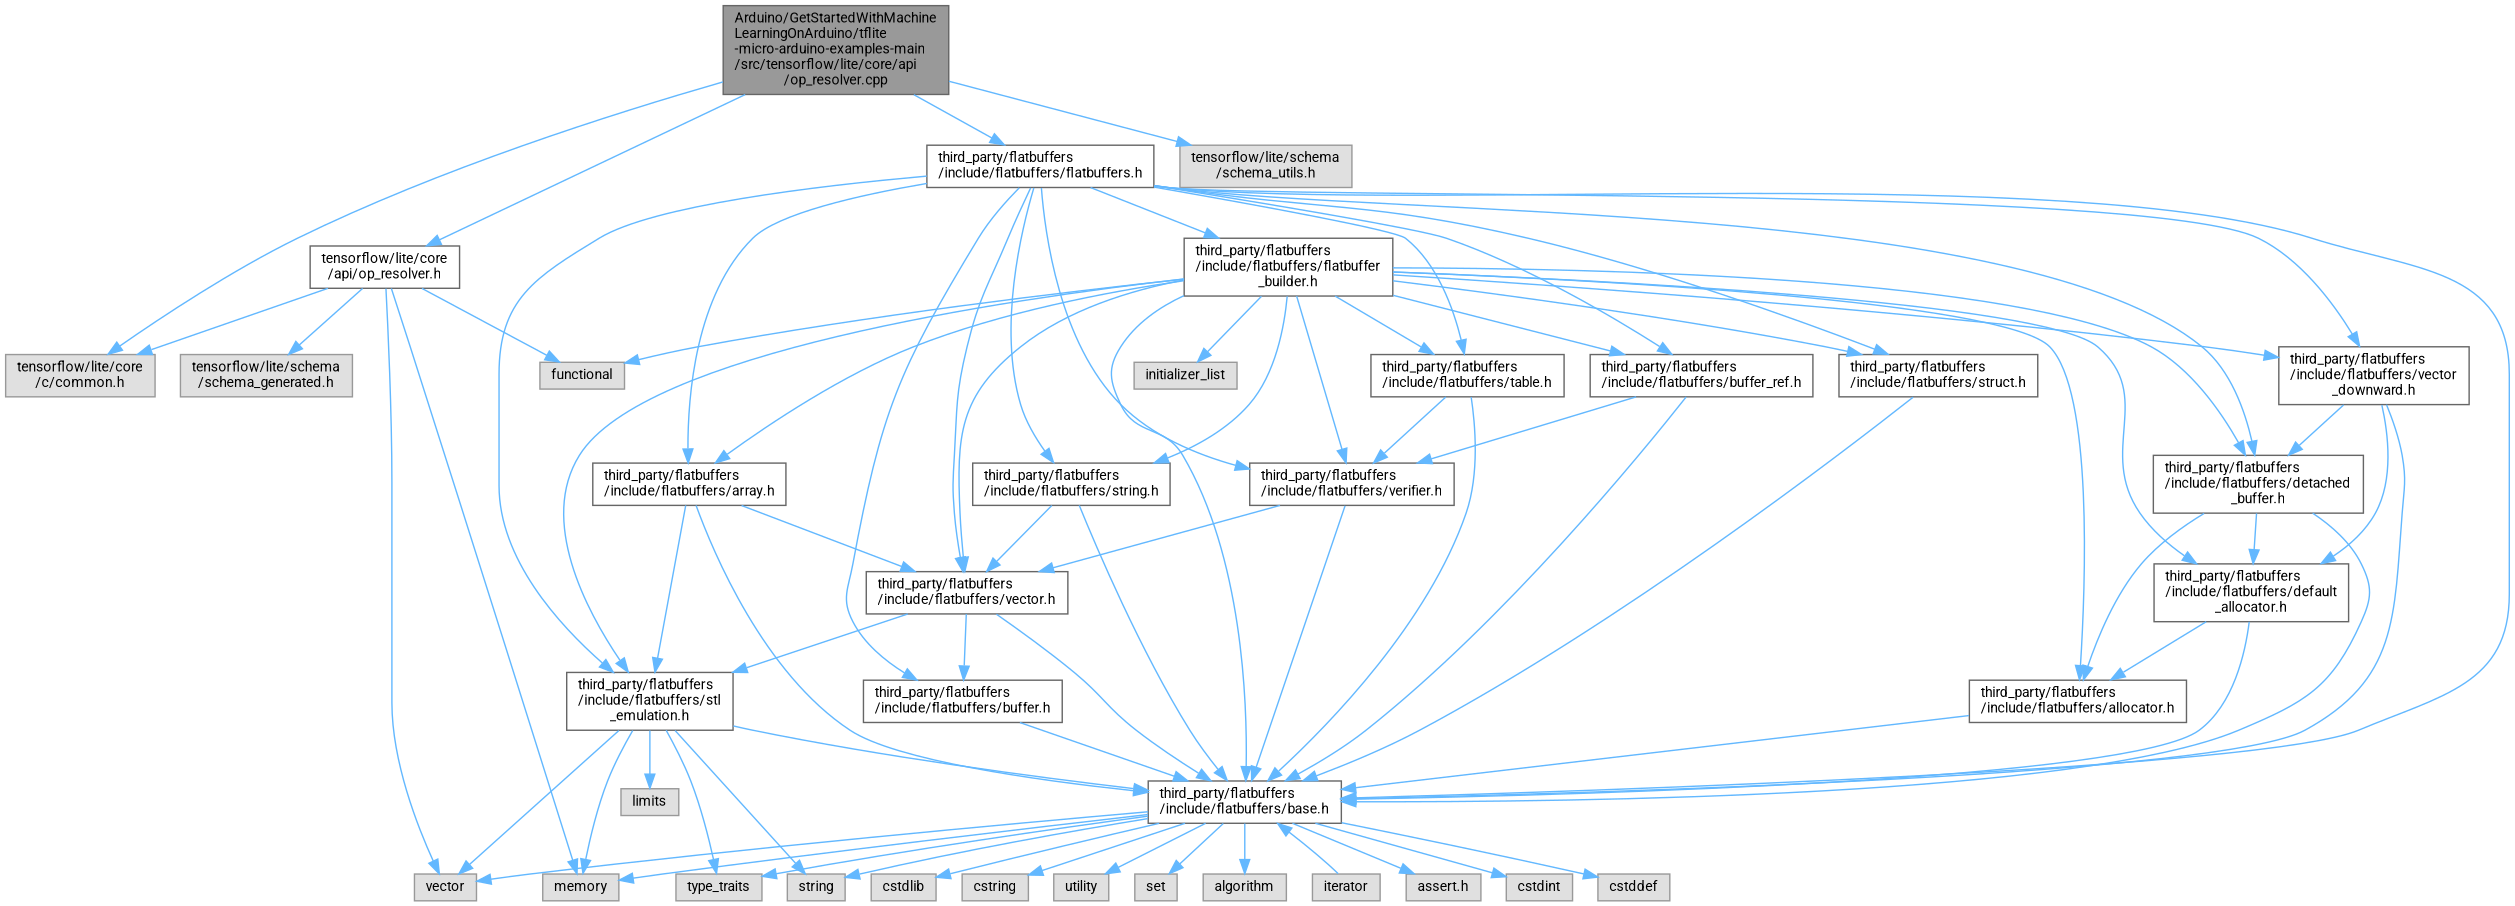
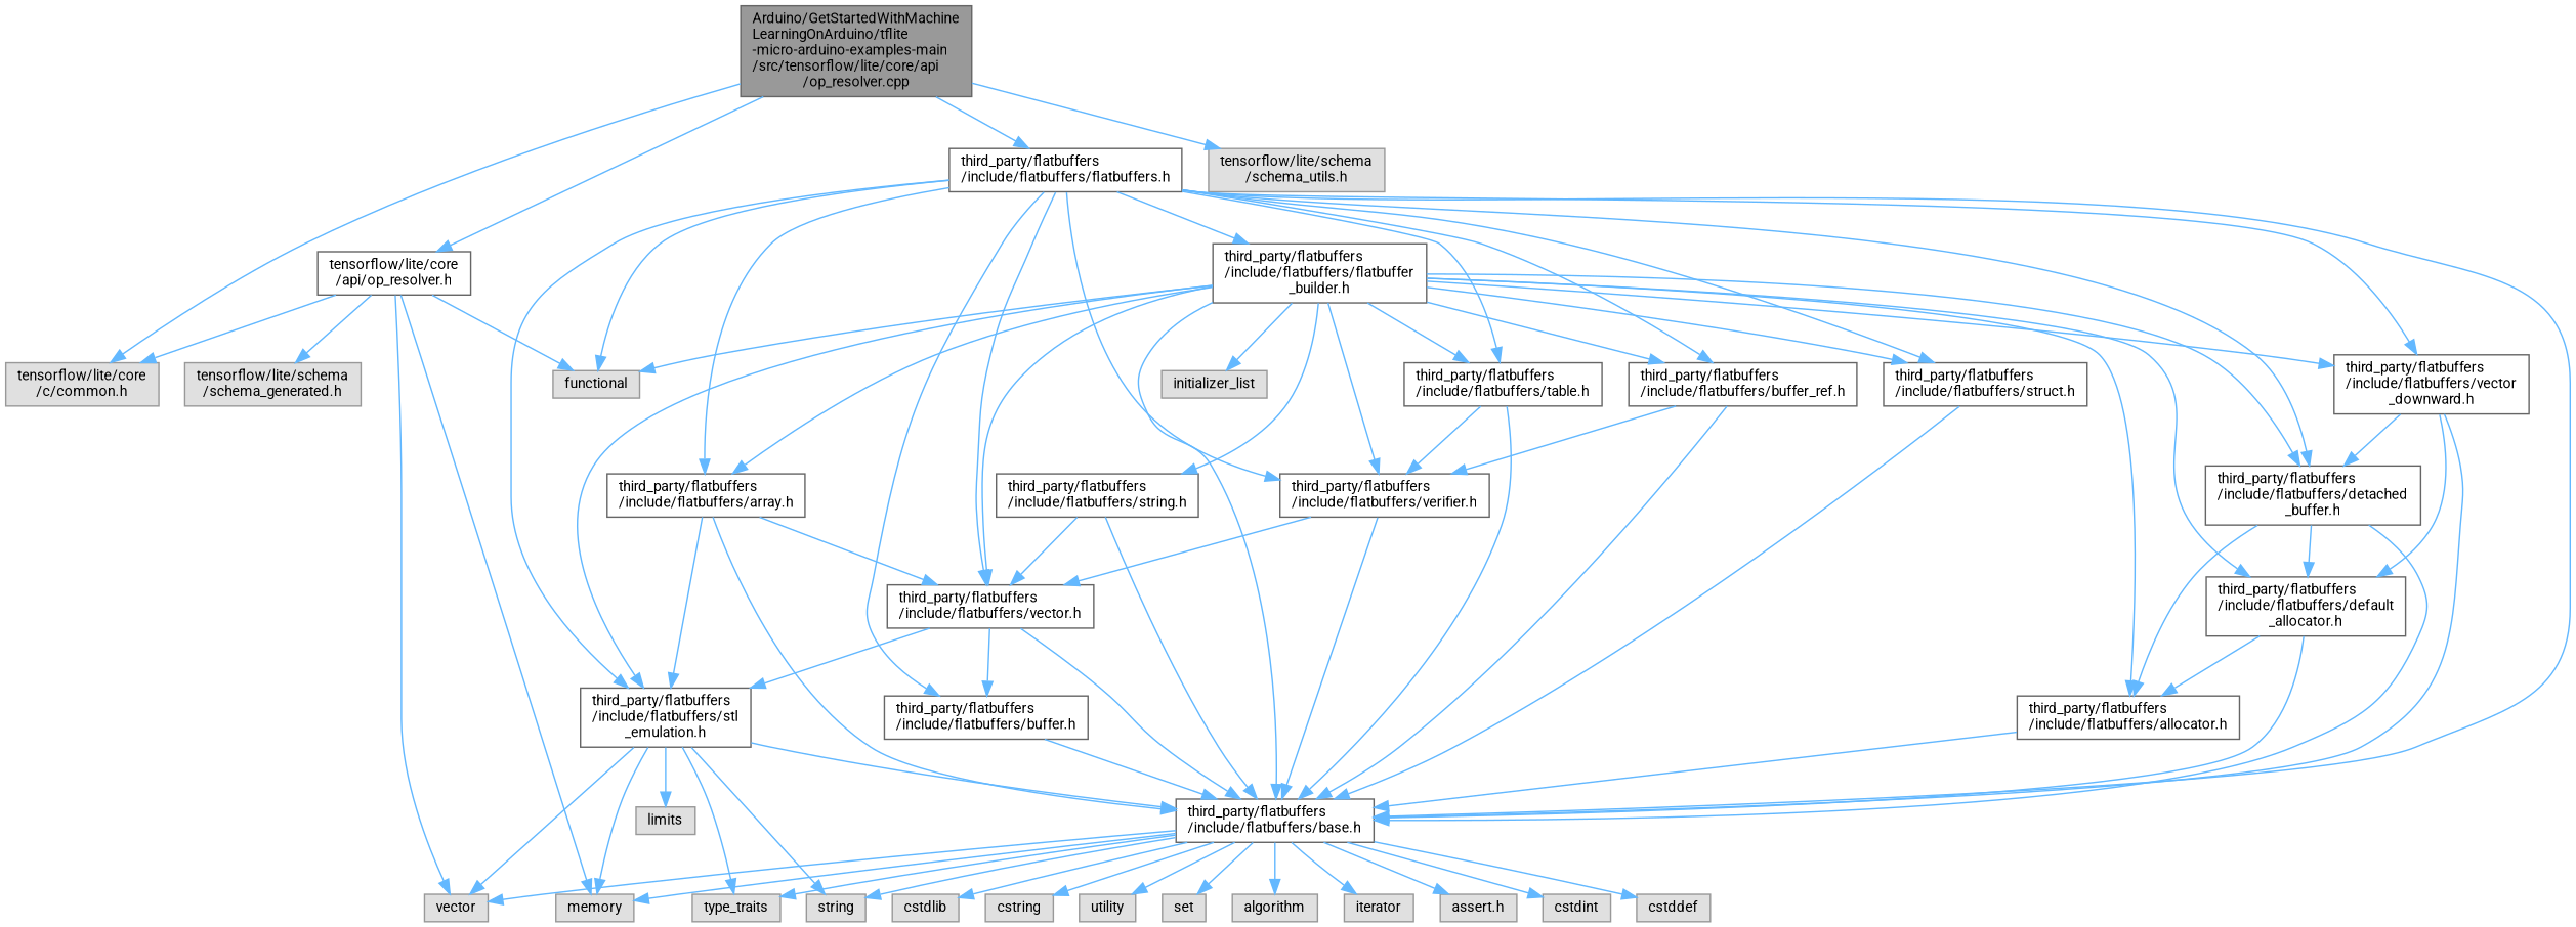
  digraph {
    fontname=Roboto
    node [color=grey60 fillcolor="#E0E0E0" fontname=Roboto fontsize=10 shape=box style=filled]
    edge [color=steelblue1 fontname=Roboto fontsize=10 labelfontname=Helvetica labelfontsize=10 style=solid]
    n1 [color=gray40 fillcolor=grey60 fontcolor=black height=0.2 label="Arduino/GetStartedWithMachine\lLearningOnArduino/tflite\l-micro-arduino-examples-main\l/src/tensorflow/lite/core/api\l/op_resolver.cpp" width=0.4]
    n2 [color=grey40 fillcolor=white height=0.2 label="tensorflow/lite/core\l/api/op_resolver.h" width=0.4]
    n3 [height=0.2 label="tensorflow/lite/core\l/c/common.h" width=0.4]
    n4 [color=grey40 fillcolor=white height=0.2 label="third_party/flatbuffers\l/include/flatbuffers/flatbuffers.h" width=0.4]
    n5 [height=0.2 label="tensorflow/lite/schema\l/schema_utils.h" width=0.4]
    n6 [height=0.2 label=functional width=0.4]
    n7 [height=0.2 label=memory width=0.4]
    n8 [height=0.2 label=vector width=0.4]
    n9 [height=0.2 label="tensorflow/lite/schema\l/schema_generated.h" width=0.4]
    n10 [color=grey40 fillcolor=white height=0.2 label="third_party/flatbuffers\l/include/flatbuffers/array.h" width=0.4]
    n11 [color=grey40 fillcolor=white height=0.2 label="third_party/flatbuffers\l/include/flatbuffers/base.h" width=0.4]
    n12 [color=grey40 fillcolor=white height=0.2 label="third_party/flatbuffers\l/include/flatbuffers/stl\l_emulation.h" width=0.4]
    n13 [color=grey40 fillcolor=white height=0.2 label="third_party/flatbuffers\l/include/flatbuffers/vector.h" width=0.4]
    n14 [color=grey40 fillcolor=white height=0.2 label="third_party/flatbuffers\l/include/flatbuffers/buffer.h" width=0.4]
    n15 [color=grey40 fillcolor=white height=0.2 label="third_party/flatbuffers\l/include/flatbuffers/buffer_ref.h" width=0.4]
    n16 [color=grey40 fillcolor=white height=0.2 label="third_party/flatbuffers\l/include/flatbuffers/verifier.h" width=0.4]
    n17 [color=grey40 fillcolor=white height=0.2 label="third_party/flatbuffers\l/include/flatbuffers/detached\l_buffer.h" width=0.4]
    n18 [color=grey40 fillcolor=white height=0.2 label="third_party/flatbuffers\l/include/flatbuffers/flatbuffer\l_builder.h" width=0.4]
    n19 [color=grey40 fillcolor=white height=0.2 label="third_party/flatbuffers\l/include/flatbuffers/string.h" width=0.4]
    n20 [color=grey40 fillcolor=white height=0.2 label="third_party/flatbuffers\l/include/flatbuffers/struct.h" width=0.4]
    n21 [color=grey40 fillcolor=white height=0.2 label="third_party/flatbuffers\l/include/flatbuffers/table.h" width=0.4]
    n22 [color=grey40 fillcolor=white height=0.2 label="third_party/flatbuffers\l/include/flatbuffers/vector\l_downward.h" width=0.4]
    n23 [height=0.2 label="assert.h" width=0.4]
    n24 [height=0.2 label=cstdint width=0.4]
    n25 [height=0.2 label=cstddef width=0.4]
    n26 [height=0.2 label=cstdlib width=0.4]
    n27 [height=0.2 label=cstring width=0.4]
    n28 [height=0.2 label=utility width=0.4]
    n29 [height=0.2 label=string width=0.4]
    n30 [height=0.2 label=type_traits width=0.4]
    n31 [height=0.2 label=set width=0.4]
    n32 [height=0.2 label=algorithm width=0.4]
    n33 [height=0.2 label=iterator width=0.4]
    n34 [height=0.2 label=limits width=0.4]
    n35 [color=grey40 fillcolor=white height=0.2 label="third_party/flatbuffers\l/include/flatbuffers/allocator.h" width=0.4]
    n36 [color=grey40 fillcolor=white height=0.2 label="third_party/flatbuffers\l/include/flatbuffers/default\l_allocator.h" width=0.4]
    n37 [height=0.2 label=initializer_list width=0.4]
    n1 -> n2
    n1 -> n3
    n1 -> n4
    n1 -> n5
    n2 -> n3
    n2 -> n6
    n2 -> n7
    n2 -> n8
    n2 -> n9
    n4 -> n10
    n4 -> n11
    n4 -> n12
    n4 -> n13
    n4 -> n14
    n4 -> n15
    n4 -> n16
    n4 -> n17
    n4 -> n18
-   n4 -> n19
+   n4 -> n6
    n4 -> n20
    n4 -> n21
    n4 -> n22
    n10 -> n11
    n10 -> n12
    n10 -> n13
    n11 -> n7
    n11 -> n8
    n11 -> n23
    n11 -> n24
    n11 -> n25
    n11 -> n26
    n11 -> n27
    n11 -> n28
    n11 -> n29
    n11 -> n30
    n11 -> n31
    n11 -> n32
-   n33 -> n11
+   n11 -> n33
    n12 -> n7
    n12 -> n8
    n12 -> n11
    n12 -> n29
    n12 -> n30
    n12 -> n34
    n13 -> n11
    n13 -> n12
    n13 -> n14
    n14 -> n11
    n15 -> n11
    n15 -> n16
    n16 -> n11
    n16 -> n13
    n17 -> n11
    n17 -> n35
    n17 -> n36
    n18 -> n6
    n18 -> n10
    n18 -> n11
    n18 -> n12
    n18 -> n13
    n18 -> n15
    n18 -> n16
    n18 -> n17
    n18 -> n19
    n18 -> n20
    n18 -> n21
    n18 -> n22
    n18 -> n35
    n18 -> n36
    n18 -> n37
    n19 -> n11
    n19 -> n13
    n20 -> n11
    n21 -> n11
    n21 -> n16
    n22 -> n11
    n22 -> n17
    n22 -> n36
    n35 -> n11
    n36 -> n11
    n36 -> n35
  }
